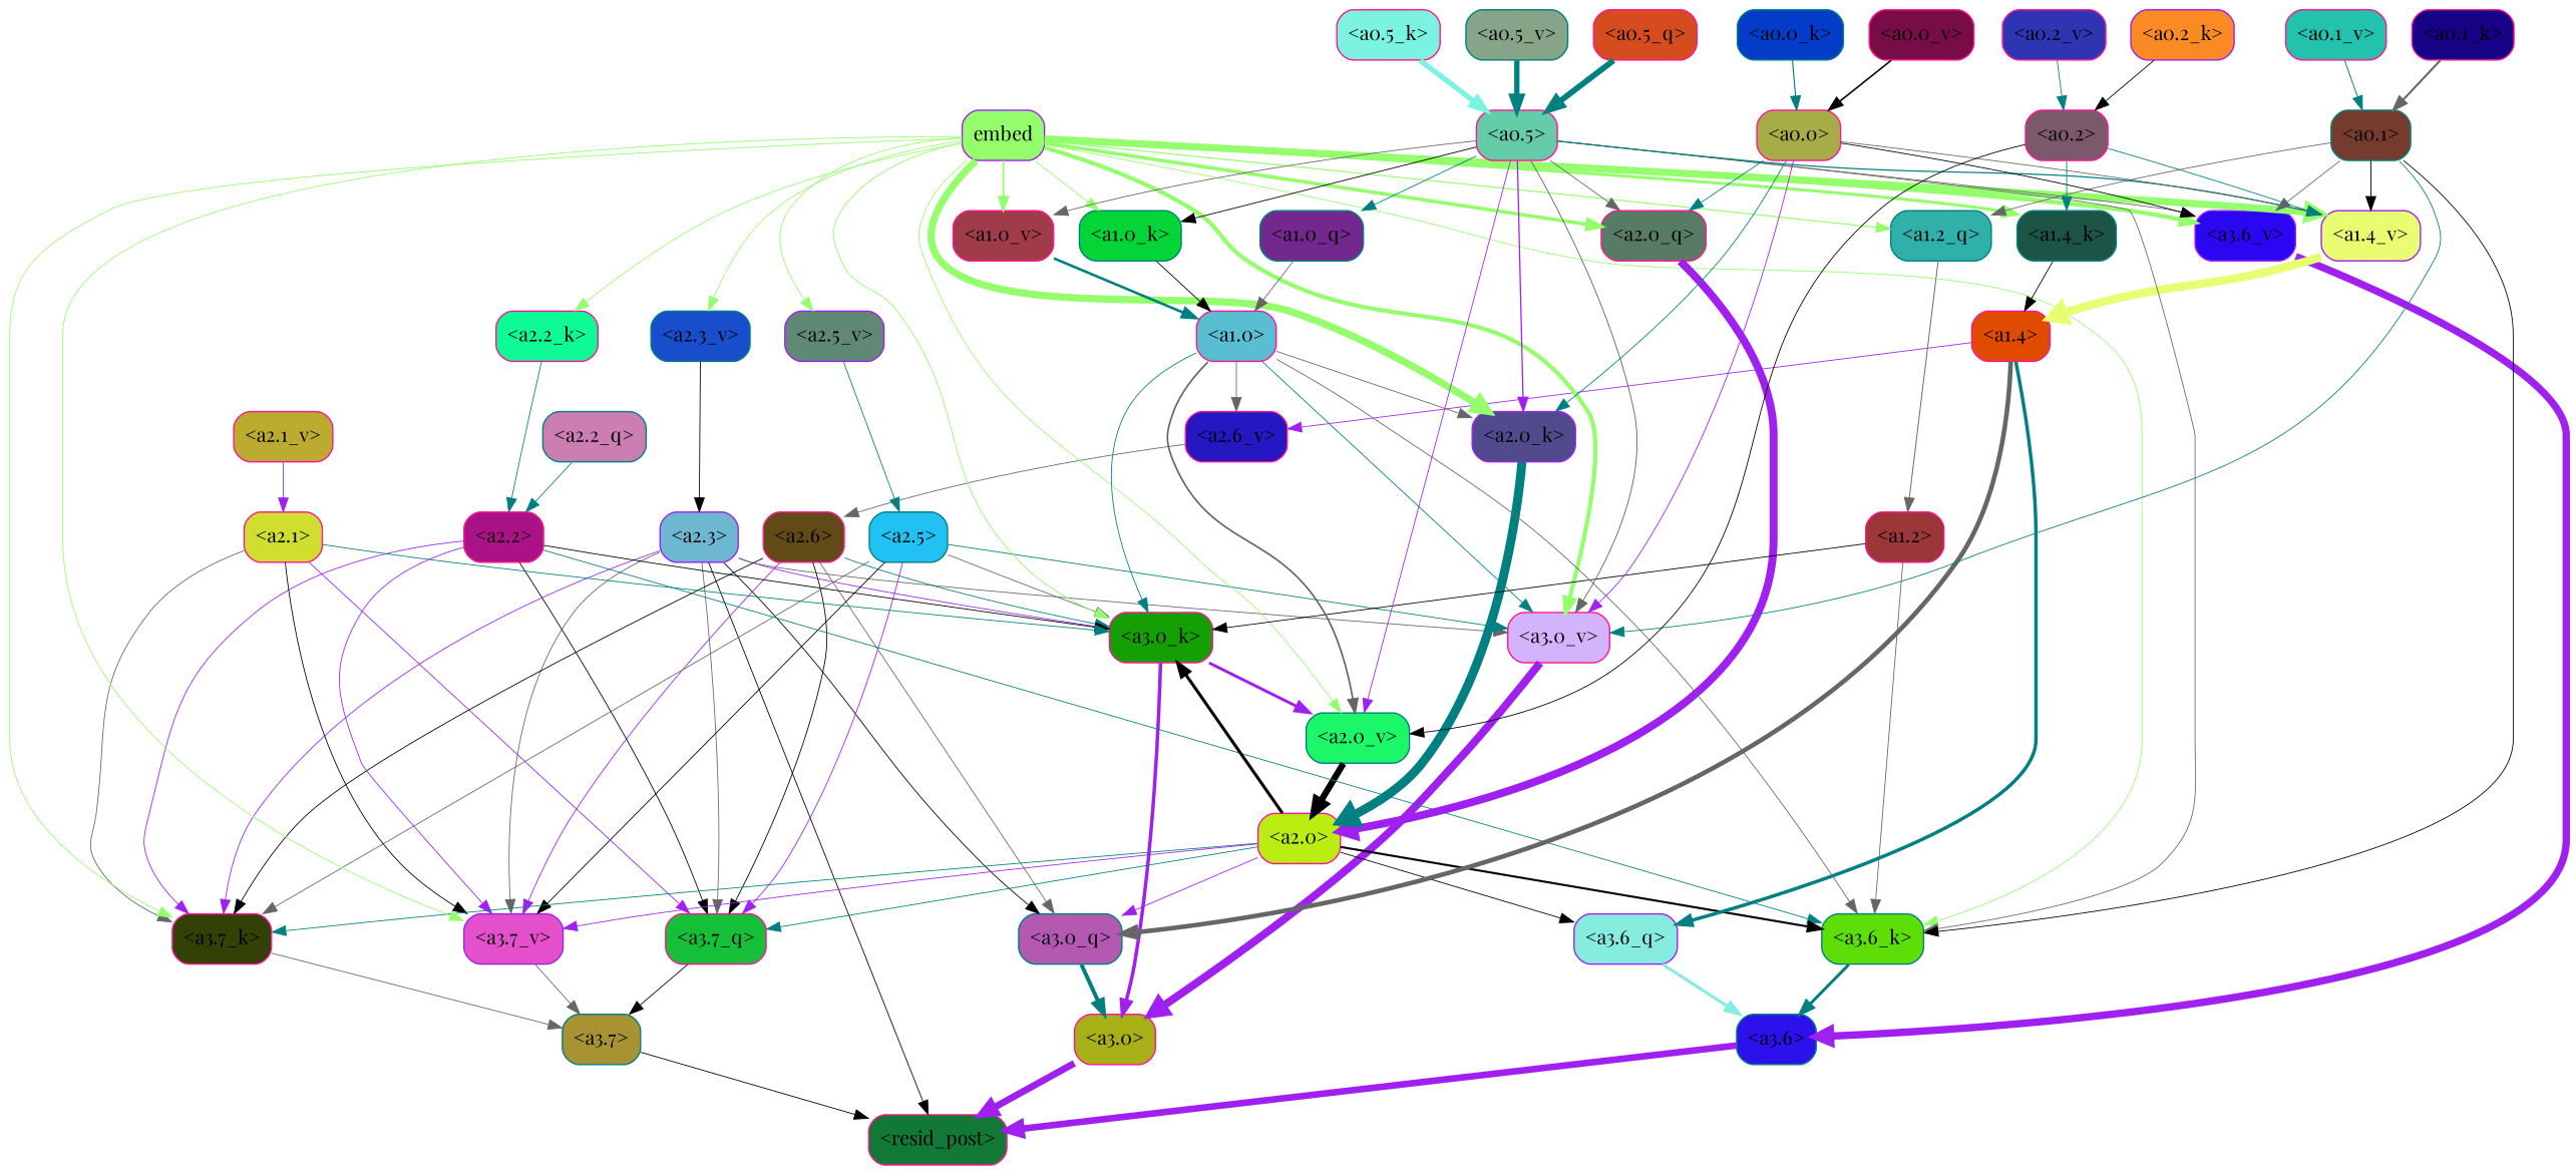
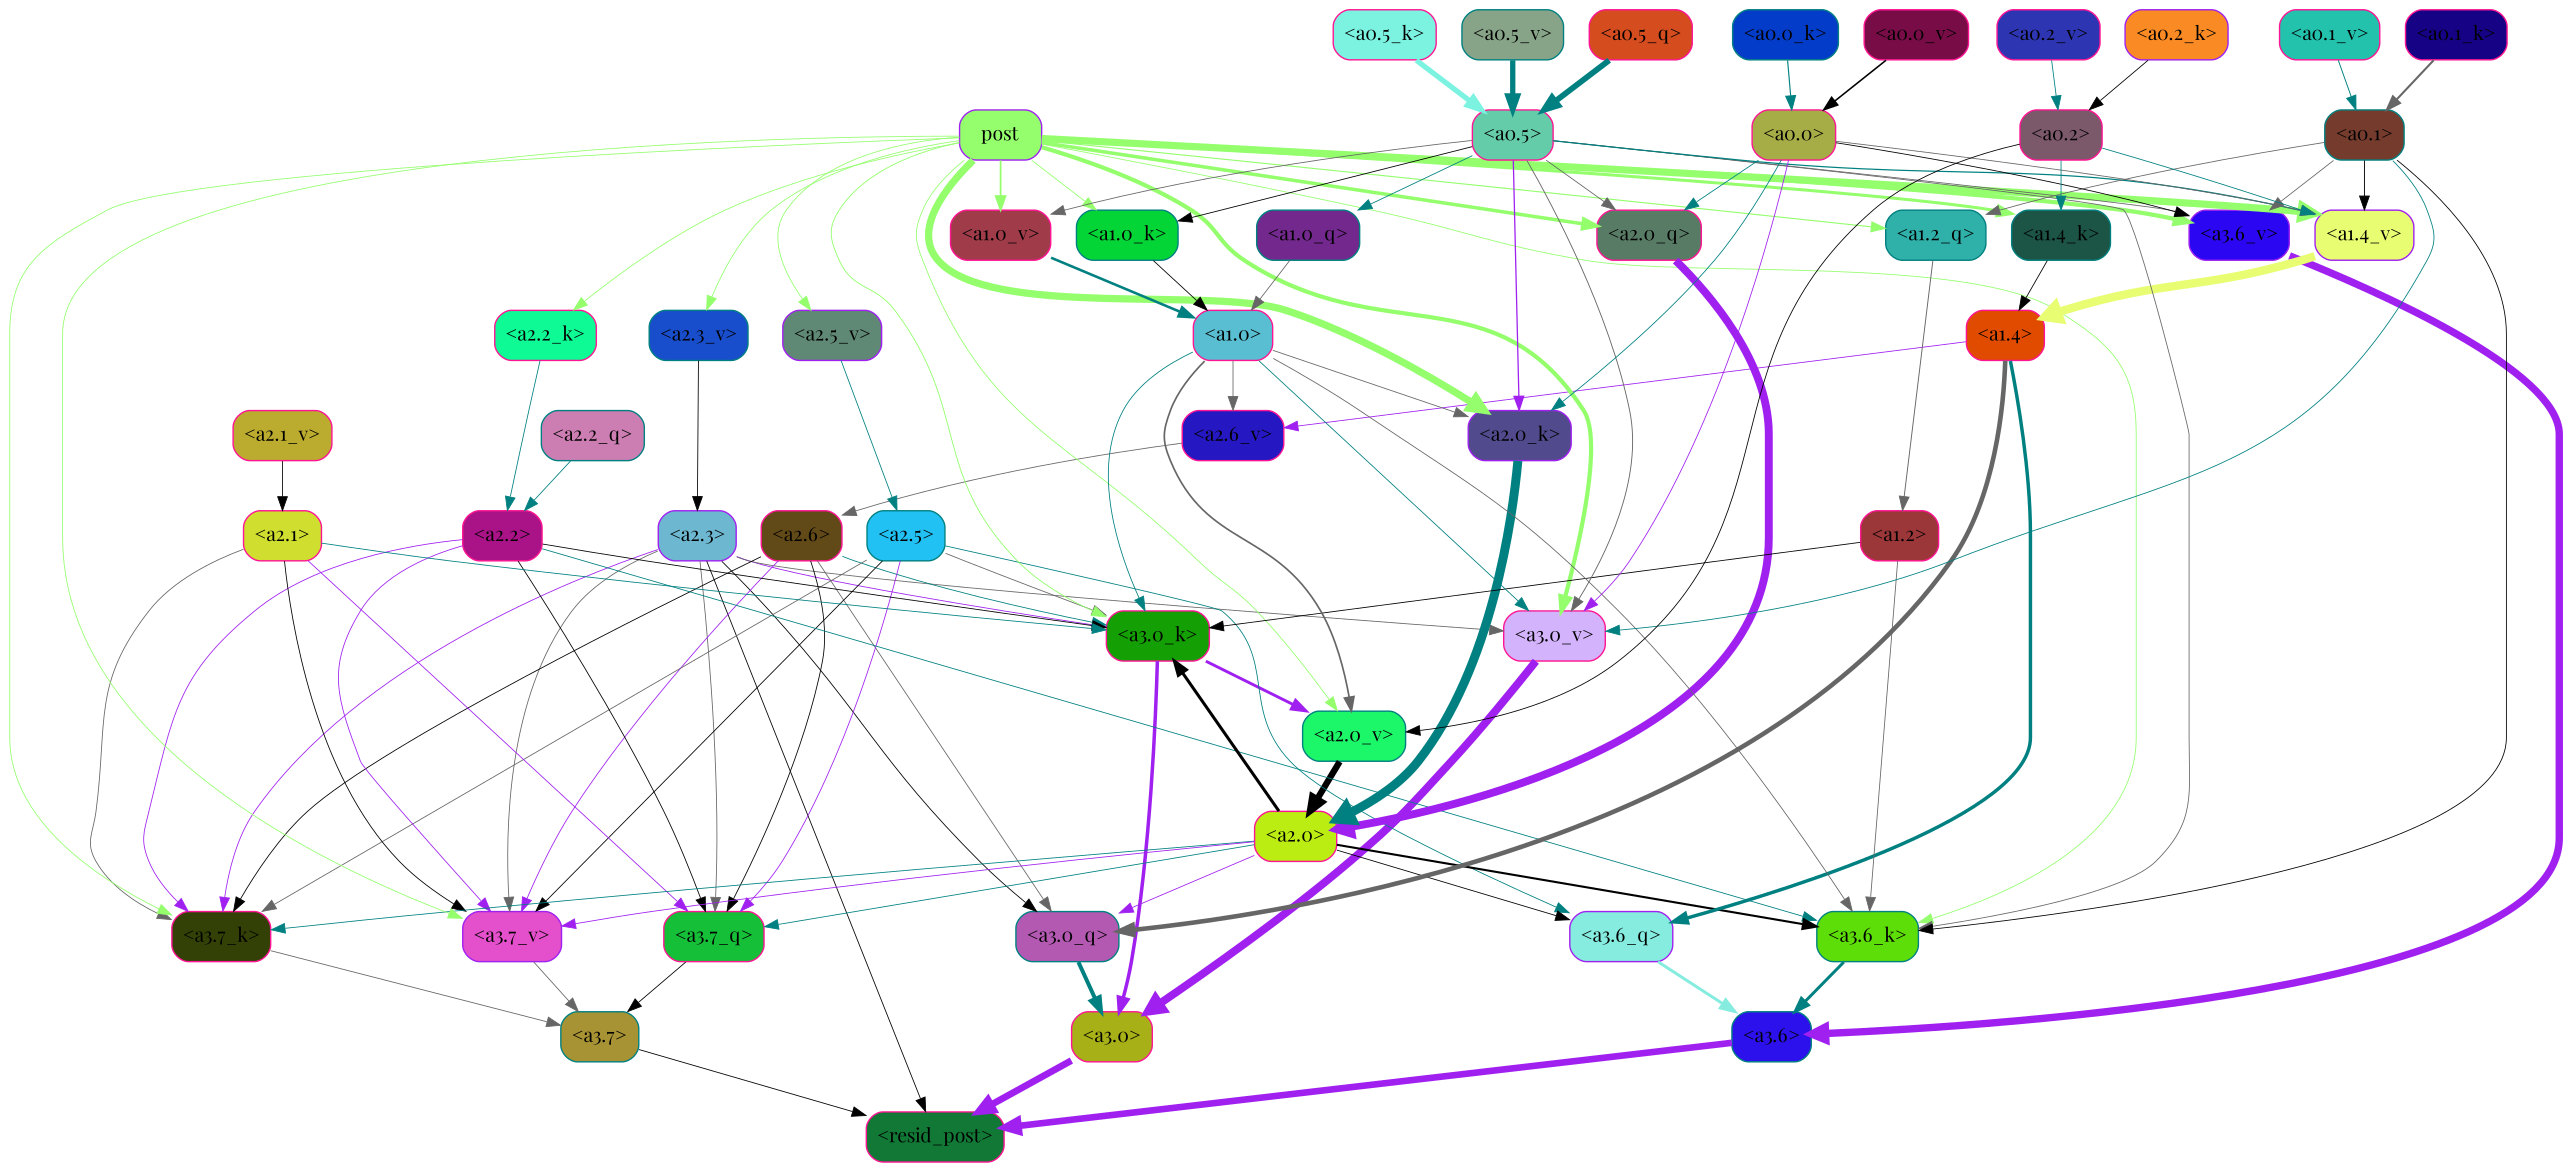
  strict digraph {
    fontname="Playfair Display"
    splines=true
    node [color=deeppink fontname="Playfair Display" shape=box style="filled, rounded"]
    edge [color=teal fontname="Playfair Display" penwidth=0.6]
    "<a3.7>" [color=teal fillcolor="#a79234"]
    "<resid_post>" [fillcolor="#117836"]
    "<a3.6>" [color=teal fillcolor="#2d11ed"]
    "<a3.0>" [fillcolor="#a8b017"]
    "<a2.3>" [color=purple fillcolor="#6db7d0"]
    "<a3.7_q>" [fillcolor="#16bf38"]
    "<a3.0_q>" [color=teal fillcolor="#b459b2"]
    "<a3.7_k>" [fillcolor="#334006"]
    "<a3.0_k>" [fillcolor="#149f04"]
    "<a3.7_v>" [color=purple fillcolor="#e44fcb"]
    "<a3.0_v>" [fillcolor="#d4b3fd"]
    "<a2.0_v>" [color=teal fillcolor="#1cf769"]
    "<a3.6_q>" [color=purple fillcolor="#85ecdf"]
    "<a3.6_k>" [color=teal fillcolor="#5ede08"]
    "<a3.6_v>" [color=purple fillcolor="#2a06f3"]
    "<a2.6>" [fillcolor="#624918"]
    "<a2.5>" [color=teal fillcolor="#22c1f4"]
    "<a2.2>" [fillcolor="#aa1388"]
    "<a2.1>" [fillcolor="#cfde2f"]
    "<a2.0>" [fillcolor="#bbed12"]
    "<a1.4>" [fillcolor="#e14b00"]
    "<a2.6_v>" [fillcolor="#2517c2"]
-   embed [color=purple fillcolor="#94fe6d"]
+   embed [color=purple fillcolor="#94fe6d" label=post]
    "<a2.0_q>" [fillcolor="#587b65"]
    "<a2.2_k>" [fillcolor="#0efa95"]
    "<a2.0_k>" [color=purple fillcolor="#514a8d"]
    "<a2.5_v>" [color=purple fillcolor="#5f8974"]
    "<a2.3_v>" [color=teal fillcolor="#184dcc"]
    "<a1.2_q>" [color=teal fillcolor="#2fb0a9"]
    "<a1.4_k>" [color=teal fillcolor="#1c5446"]
    "<a1.0_k>" [color=teal fillcolor="#04d537"]
    "<a1.4_v>" [color=purple fillcolor="#e8fd71"]
    "<a1.0_v>" [fillcolor="#a03c4a"]
    "<a1.2>" [fillcolor="#9b3639"]
    "<a1.0>" [fillcolor="#59bed1"]
    "<a0.5>" [fillcolor="#65ccaa"]
    "<a1.0_q>" [color=teal fillcolor="#72288c"]
    "<a0.1>" [color=teal fillcolor="#753c2e"]
    "<a0.0>" [fillcolor="#a7ad46"]
    "<a2.2_q>" [color=teal fillcolor="#cc7eb3"]
    "<a2.1_v>" [fillcolor="#bbab2e"]
    "<a0.2>" [fillcolor="#7b586a"]
    "<a0.5_q>" [fillcolor="#d54c1f"]
    "<a0.5_k>" [fillcolor="#7cf2e1"]
    "<a0.2_k>" [color=purple fillcolor="#fa8a23"]
    "<a0.1_k>" [fillcolor="#150284"]
    "<a0.0_k>" [color=teal fillcolor="#023cc9"]
    "<a0.5_v>" [color=teal fillcolor="#88a488"]
    "<a0.2_v>" [fillcolor="#2e35b3"]
    "<a0.1_v>" [fillcolor="#23c2ad"]
    "<a0.0_v>" [fillcolor="#780c47"]
    "<a3.7>" -> "<resid_post>" [color=black]
    "<a3.6>" -> "<resid_post>" [color=purple penwidth=4.7534414529800415]
    "<a3.0>" -> "<resid_post>" [color=purple penwidth=4.898576855659485]
    "<a2.3>" -> "<resid_post>" [color=black]
    "<a2.3>" -> "<a3.7_q>" [color=gray40]
    "<a2.3>" -> "<a3.0_q>" [color=black]
    "<a2.3>" -> "<a3.7_k>" [color=purple]
    "<a2.3>" -> "<a3.0_k>" [color=purple]
    "<a2.3>" -> "<a3.7_v>" [color=gray40]
    "<a2.3>" -> "<a3.0_v>" [color=gray40]
    "<a3.7_q>" -> "<a3.7>" [color=black]
    "<a3.0_q>" -> "<a3.0>" [penwidth=2.870753765106201]
    "<a3.7_k>" -> "<a3.7>" [color=gray40]
    "<a3.0_k>" -> "<a3.0>" [color=purple penwidth=2.520303964614868]
    "<a3.0_k>" -> "<a2.0_v>" [color=purple penwidth=2.092592429369688]
    "<a3.7_v>" -> "<a3.7>" [color=gray40]
    "<a3.0_v>" -> "<a3.0>" [color=purple penwidth=5.680712580680847]
    "<a2.0_v>" -> "<a2.0>" [color=black penwidth=4.5695202350616455]
    "<a3.6_q>" -> "<a3.6>" [color="#85ecdf" penwidth=2.160832464694977]
    "<a3.6_k>" -> "<a3.6>" [penwidth=2.13908451795578]
    "<a3.6_v>" -> "<a3.6>" [color=purple penwidth=5.297133803367615]
    "<a2.6>" -> "<a3.7_q>" [color=black]
    "<a2.6>" -> "<a3.0_q>" [color=gray40]
    "<a2.6>" -> "<a3.7_k>" [color=black]
    "<a2.6>" -> "<a3.0_k>"
    "<a2.6>" -> "<a3.7_v>" [color=purple]
    "<a2.5>" -> "<a3.7_q>" [color=purple]
    "<a2.5>" -> "<a3.7_k>" [color=gray40]
    "<a2.5>" -> "<a3.0_k>" [color=gray40]
    "<a2.5>" -> "<a3.7_v>" [color=black]
-   "<a2.5>" -> "<a3.0_v>"
+   "<a2.5>" -> "<a3.6_q>"
    "<a2.2>" -> "<a3.7_q>" [color=black]
    "<a2.2>" -> "<a3.7_k>" [color=purple]
    "<a2.2>" -> "<a3.0_k>" [color=black]
    "<a2.2>" -> "<a3.7_v>" [color=purple]
    "<a2.2>" -> "<a3.6_k>"
    "<a2.1>" -> "<a3.7_q>" [color=purple]
    "<a2.1>" -> "<a3.7_k>" [color=gray40]
    "<a2.1>" -> "<a3.0_k>"
    "<a2.1>" -> "<a3.7_v>" [color=black]
    "<a2.0>" -> "<a3.7_q>"
    "<a2.0>" -> "<a3.0_q>" [color=purple]
    "<a2.0>" -> "<a3.7_k>"
    "<a2.0>" -> "<a3.0_k>" [color=black penwidth=2.18752121925354]
    "<a2.0>" -> "<a3.7_v>" [color=purple]
    "<a2.0>" -> "<a3.6_q>" [color=black]
    "<a2.0>" -> "<a3.6_k>" [color=black penwidth=1.4957321882247925]
    "<a1.4>" -> "<a3.0_q>" [color=gray40 penwidth=3.299744725227356]
    "<a1.4>" -> "<a3.6_q>" [penwidth=2.4829938411712646]
    "<a1.4>" -> "<a2.6_v>" [color=purple]
    "<a2.6_v>" -> "<a2.6>" [color=gray40]
    embed -> "<a3.7_k>" [color="#94fe6d"]
    embed -> "<a3.0_k>" [color="#94fe6d" penwidth=0.6394047290086746]
    embed -> "<a3.7_v>" [color="#94fe6d"]
    embed -> "<a3.0_v>" [color="#94fe6d" penwidth=3.0212591886520386]
    embed -> "<a2.0_v>" [color="#94fe6d"]
    embed -> "<a3.6_k>" [color="#94fe6d"]
    embed -> "<a3.6_v>" [color="#94fe6d" penwidth=3.067279100418091]
    embed -> "<a2.0_q>" [color="#94fe6d" penwidth=2.5355080366134644]
    embed -> "<a2.2_k>" [color="#94fe6d"]
    embed -> "<a2.0_k>" [color="#94fe6d" penwidth=5.2180726528167725]
    embed -> "<a2.5_v>" [color="#94fe6d"]
    embed -> "<a2.3_v>" [color="#94fe6d"]
    embed -> "<a1.2_q>" [color="#94fe6d" penwidth=0.8094894886016846]
    embed -> "<a1.4_k>" [color="#94fe6d" penwidth=2.1732678413391113]
    embed -> "<a1.0_k>" [color="#94fe6d"]
    embed -> "<a1.4_v>" [color="#94fe6d" penwidth=5.162249565124512]
    embed -> "<a1.0_v>" [color="#94fe6d" penwidth=1.26457279920578]
    "<a2.0_q>" -> "<a2.0>" [color=purple penwidth=5.681910276412964]
    "<a2.2_k>" -> "<a2.2>"
    "<a2.0_k>" -> "<a2.0>" [penwidth=6.447777509689331]
    "<a2.5_v>" -> "<a2.5>"
    "<a2.3_v>" -> "<a2.3>" [color=black]
    "<a1.2_q>" -> "<a1.2>" [color=gray40 penwidth=0.6769798994064331]
    "<a1.4_k>" -> "<a1.4>" [color=black]
    "<a1.0_k>" -> "<a1.0>" [color=black]
    "<a1.4_v>" -> "<a1.4>" [color="#e8fd71" penwidth=6.016597509384155]
    "<a1.0_v>" -> "<a1.0>" [penwidth=1.8562973737716675]
    "<a1.2>" -> "<a3.0_k>" [color=black]
    "<a1.2>" -> "<a3.6_k>" [color=gray40]
    "<a1.0>" -> "<a3.0_k>"
    "<a1.0>" -> "<a3.0_v>"
    "<a1.0>" -> "<a2.0_v>" [color=gray40 penwidth=1.2132605910301208]
    "<a1.0>" -> "<a3.6_k>" [color=gray40]
    "<a1.0>" -> "<a2.6_v>" [color=gray40]
    "<a1.0>" -> "<a2.0_k>" [color=gray40]
    "<a0.5>" -> "<a3.0_v>" [color=gray40 penwidth=0.648682102560997]
-   "<a0.5>" -> "<a2.0_v>" [color=purple]
    "<a0.5>" -> "<a3.6_k>" [color=gray40]
    "<a0.5>" -> "<a3.6_v>" [color=gray40]
    "<a0.5>" -> "<a2.0_q>" [color=gray40]
    "<a0.5>" -> "<a2.0_k>" [color=purple penwidth=0.9236047863960266]
    "<a0.5>" -> "<a1.0_k>" [color=black]
    "<a0.5>" -> "<a1.4_v>" [penwidth=0.8783596754074097]
    "<a0.5>" -> "<a1.0_v>" [color=gray40]
    "<a0.5>" -> "<a1.0_q>"
    "<a1.0_q>" -> "<a1.0>" [color=gray40]
    "<a0.1>" -> "<a3.0_v>"
    "<a0.1>" -> "<a3.6_k>" [color=black]
    "<a0.1>" -> "<a3.6_v>" [color=gray40]
    "<a0.1>" -> "<a1.2_q>" [color=gray40]
    "<a0.1>" -> "<a1.4_v>" [color=black penwidth=0.6490728855133057]
    "<a0.0>" -> "<a3.0_v>" [color=purple]
    "<a0.0>" -> "<a3.6_v>" [color=black]
    "<a0.0>" -> "<a2.0_q>"
    "<a0.0>" -> "<a2.0_k>"
    "<a0.0>" -> "<a1.4_v>" [color=gray40]
    "<a2.2_q>" -> "<a2.2>"
-   "<a2.1_v>" -> "<a2.1>" [color=purple]
+   "<a2.1_v>" -> "<a2.1>" [color=black]
    "<a0.2>" -> "<a2.0_v>" [color=black]
    "<a0.2>" -> "<a1.4_k>"
    "<a0.2>" -> "<a1.4_v>"
    "<a0.5_q>" -> "<a0.5>" [penwidth=4.176325984299183]
    "<a0.5_k>" -> "<a0.5>" [color="#7cf2e1" penwidth=3.7953722774982452]
    "<a0.2_k>" -> "<a0.2>" [color=black]
    "<a0.1_k>" -> "<a0.1>" [color=gray40 penwidth=1.483607530593872]
    "<a0.0_k>" -> "<a0.0>" [penwidth=0.8216795921325684]
    "<a0.5_v>" -> "<a0.5>" [penwidth=3.805475652217865]
    "<a0.2_v>" -> "<a0.2>"
    "<a0.1_v>" -> "<a0.1>" [penwidth=0.6855120658874512]
    "<a0.0_v>" -> "<a0.0>" [color=black penwidth=1.1353182792663574]
  }
